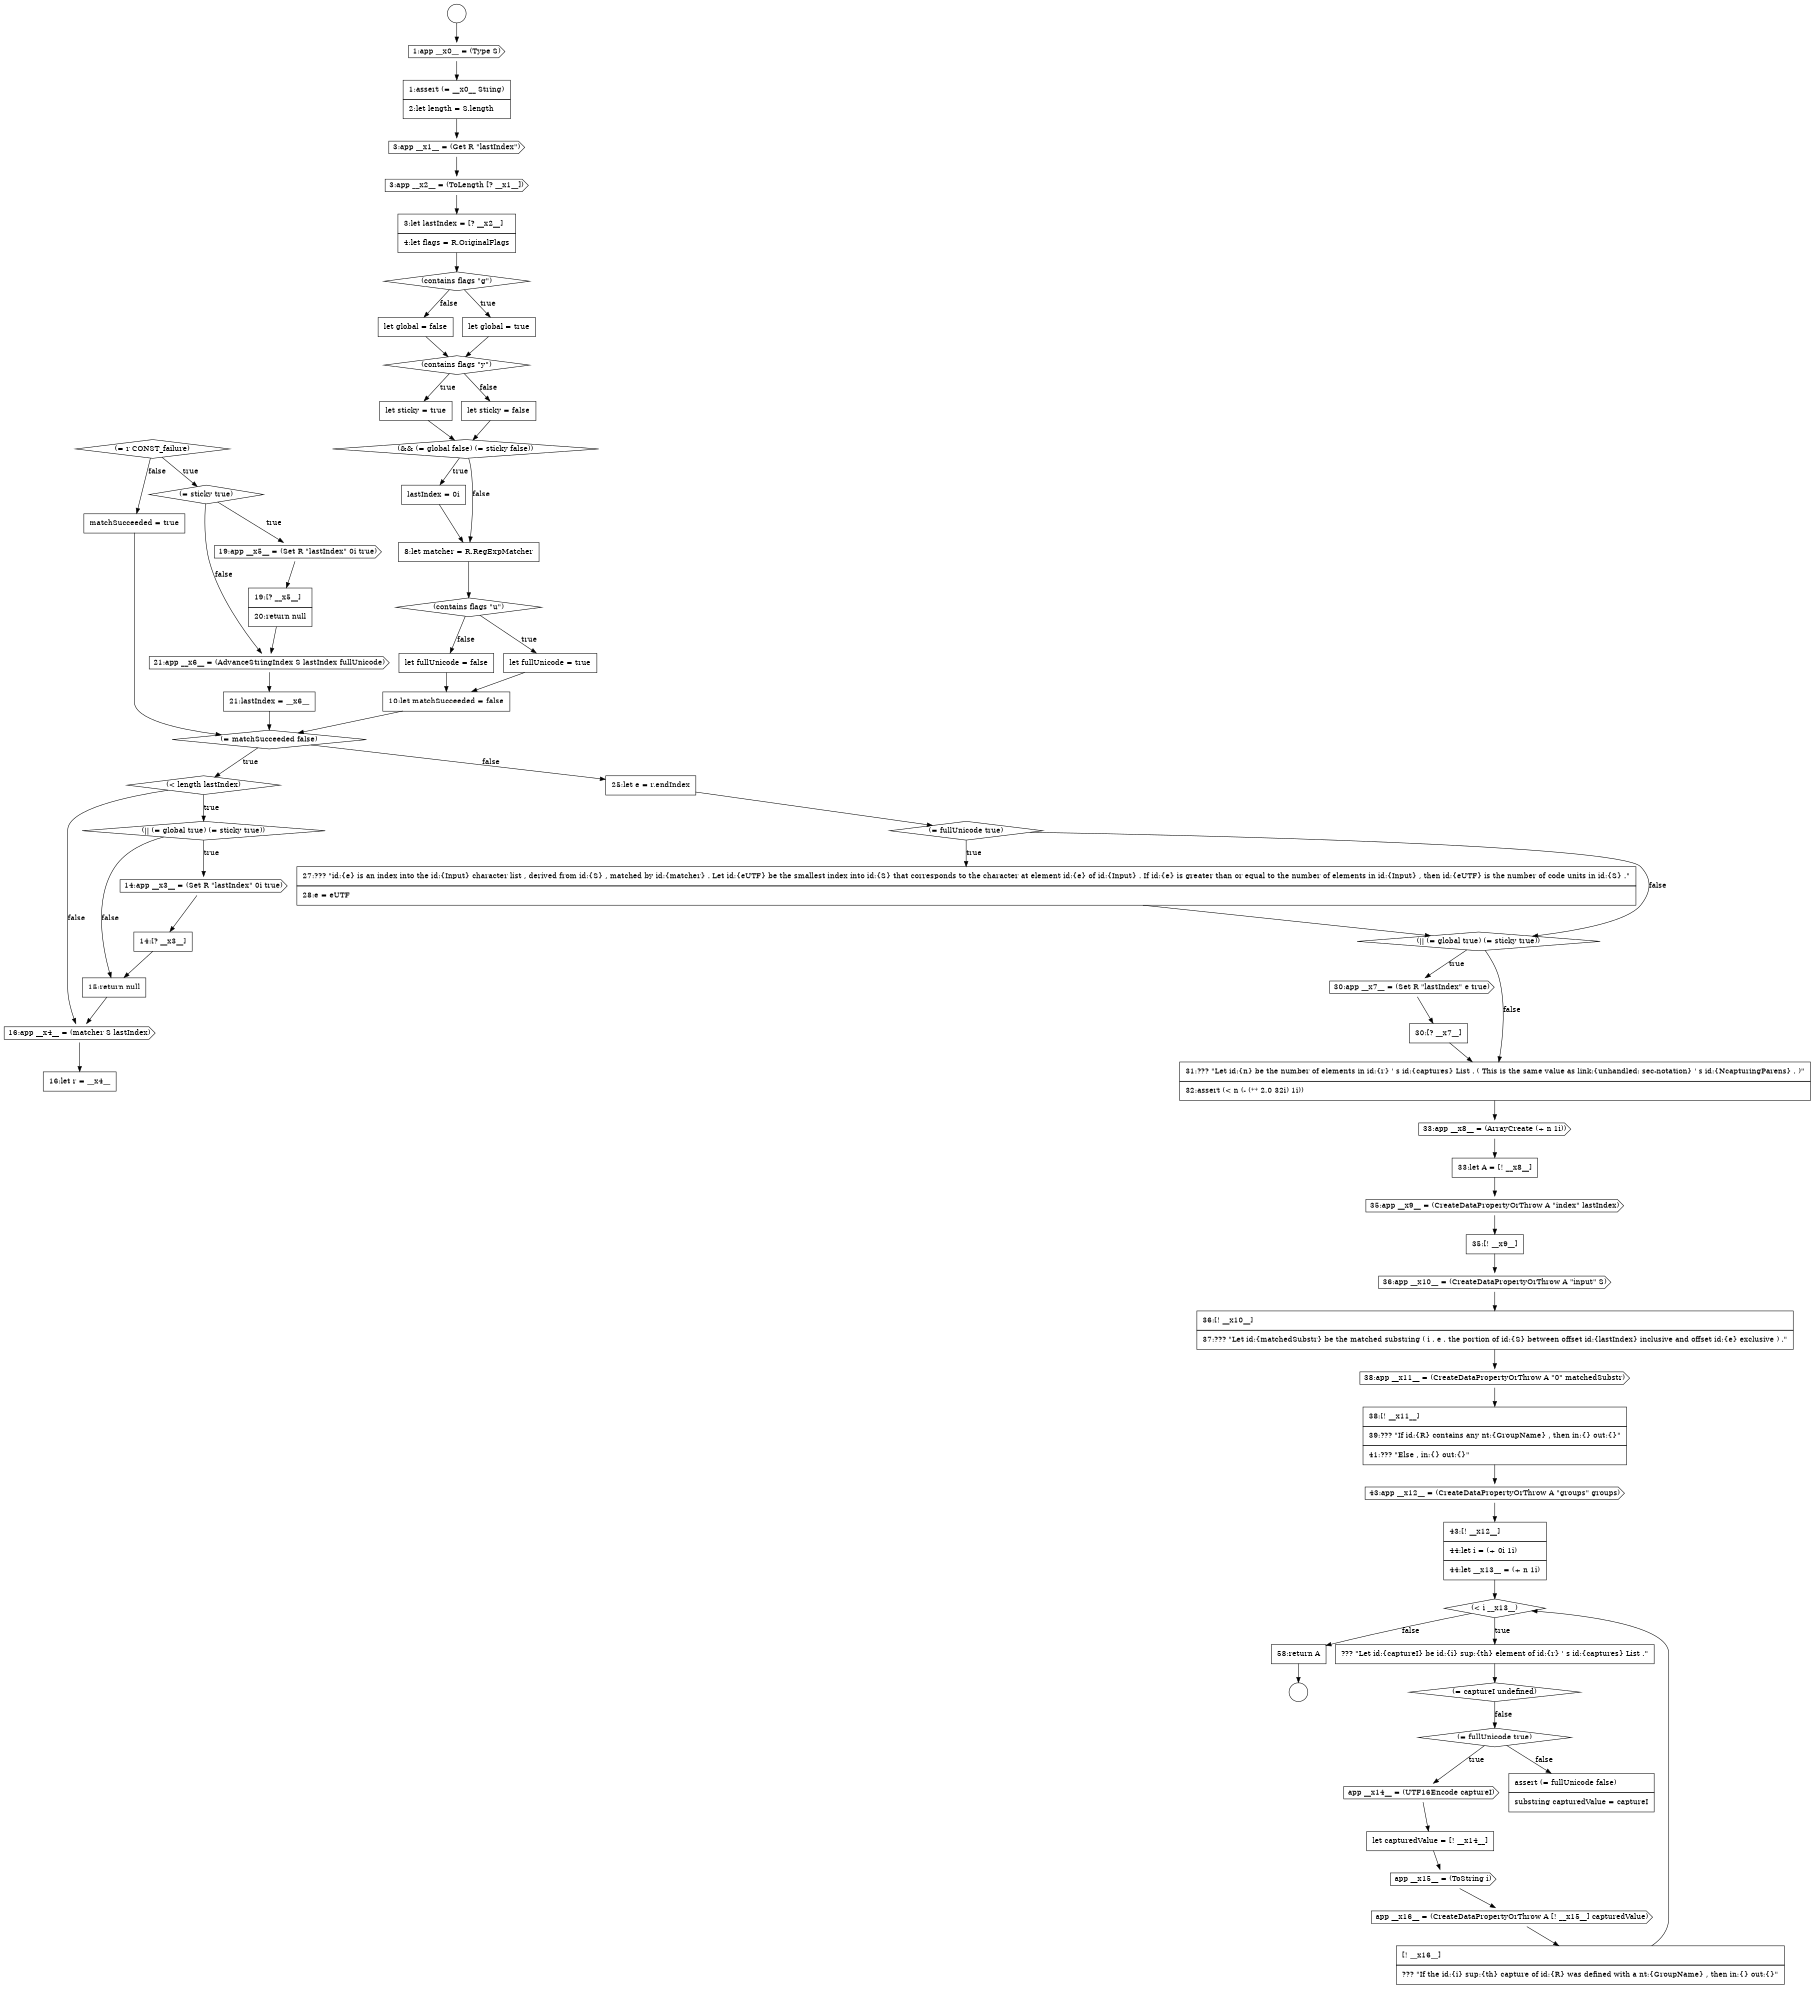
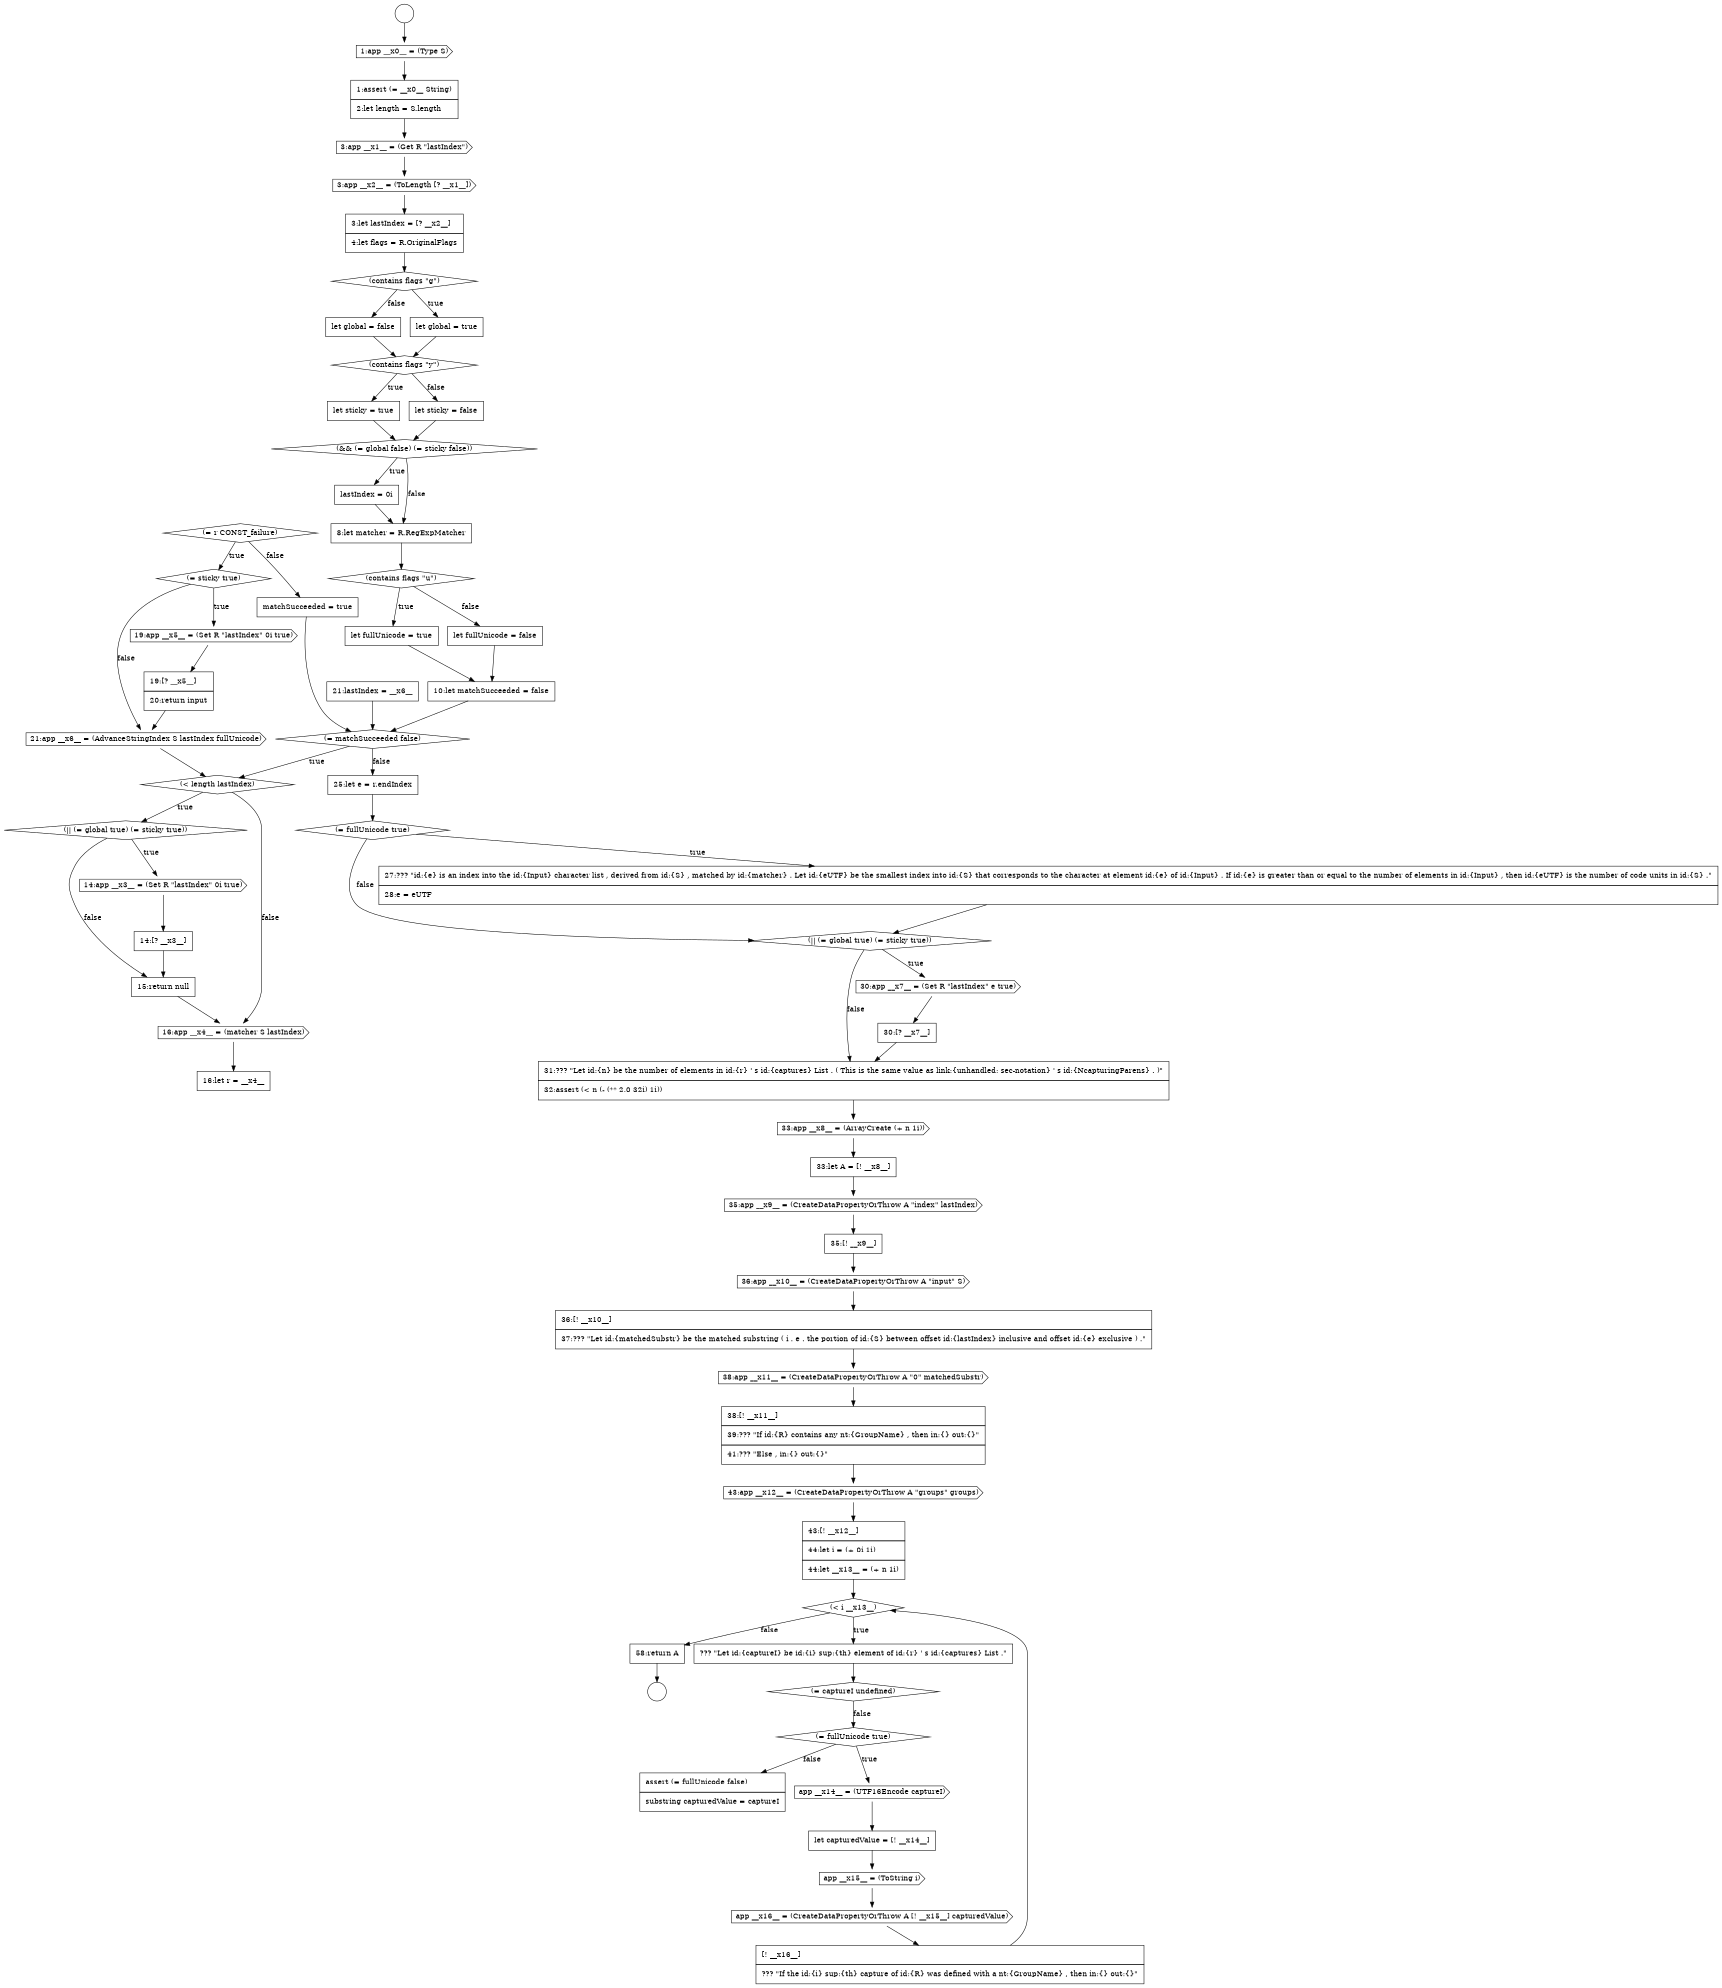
  digraph {
    node [color=black fillcolor=white shape=none style=filled]
    edge [color=black]
    n1 [label=<<font color="black">(&lt; length lastIndex)</font>> shape=diamond]
    n2 [label=<<font color="black">16:app __x4__ = (matcher S lastIndex)</font>> shape=cds]
    n3 [label=<<font color="black">(|| (= global true) (= sticky true))</font>> shape=diamond]
    n4 [label=<<font color="black">     <table border="0" cellborder="1" cellspacing="0" cellpadding="10">       <tr><td align="left">16:let r = __x4__</td></tr>     </table>   </font>> margin=0]
    n5 [label=<<font color="black">     <table border="0" cellborder="1" cellspacing="0" cellpadding="10">       <tr><td align="left">15:return null</td></tr>     </table>   </font>> margin=0]
    n6 [label=<<font color="black">14:app __x3__ = (Set R &quot;lastIndex&quot; 0i true)</font>> shape=cds]
    n7 [label=<<font color="black">(= r CONST_failure)</font>> shape=diamond]
    n8 [label=<<font color="black">     <table border="0" cellborder="1" cellspacing="0" cellpadding="10">       <tr><td align="left">matchSucceeded = true</td></tr>     </table>   </font>> margin=0]
    n9 [label=<<font color="black">(= sticky true)</font>> shape=diamond]
    n10 [label=<<font color="black">(= matchSucceeded false)</font>> shape=diamond]
    n11 [label=<<font color="black">21:app __x6__ = (AdvanceStringIndex S lastIndex fullUnicode)</font>> shape=cds]
    n12 [label=<<font color="black">19:app __x5__ = (Set R &quot;lastIndex&quot; 0i true)</font>> shape=cds]
    n13 [label=<<font color="black">     <table border="0" cellborder="1" cellspacing="0" cellpadding="10">       <tr><td align="left">58:return A</td></tr>     </table>   </font>> margin=0]
    n14 [label=" " shape=circle]
    n15 [label=<<font color="black">     <table border="0" cellborder="1" cellspacing="0" cellpadding="10">       <tr><td align="left">let global = false</td></tr>     </table>   </font>> margin=0]
    n16 [label=<<font color="black">(contains flags &quot;y&quot;)</font>> shape=diamond]
    n17 [label=<<font color="black">     <table border="0" cellborder="1" cellspacing="0" cellpadding="10">       <tr><td align="left">let sticky = true</td></tr>     </table>   </font>> margin=0]
    n18 [label=<<font color="black">     <table border="0" cellborder="1" cellspacing="0" cellpadding="10">       <tr><td align="left">let sticky = false</td></tr>     </table>   </font>> margin=0]
    n19 [label=<<font color="black">     <table border="0" cellborder="1" cellspacing="0" cellpadding="10">       <tr><td align="left">35:[! __x9__]</td></tr>     </table>   </font>> margin=0]
    n20 [label=<<font color="black">36:app __x10__ = (CreateDataPropertyOrThrow A &quot;input&quot; S)</font>> shape=cds]
    n21 [label=<<font color="black">     <table border="0" cellborder="1" cellspacing="0" cellpadding="10">       <tr><td align="left">36:[! __x10__]</td></tr>       <tr><td align="left">37:??? &quot;Let id:{matchedSubstr} be the matched substring ( i . e . the portion of id:{S} between offset id:{lastIndex} inclusive and offset id:{e} exclusive ) .&quot;</td></tr>     </table>   </font>> margin=0]
    n22 [label=<<font color="black">app __x14__ = (UTF16Encode captureI)</font>> shape=cds]
    n23 [label=<<font color="black">     <table border="0" cellborder="1" cellspacing="0" cellpadding="10">       <tr><td align="left">let capturedValue = [! __x14__]</td></tr>     </table>   </font>> margin=0]
    n24 [label=<<font color="black">app __x15__ = (ToString i)</font>> shape=cds]
    n25 [label=<<font color="black">38:app __x11__ = (CreateDataPropertyOrThrow A &quot;0&quot; matchedSubstr)</font>> shape=cds]
    n26 [label=<<font color="black">     <table border="0" cellborder="1" cellspacing="0" cellpadding="10">       <tr><td align="left">38:[! __x11__]</td></tr>       <tr><td align="left">39:??? &quot;If id:{R} contains any nt:{GroupName} , then in:{} out:{}&quot;</td></tr>       <tr><td align="left">41:??? &quot;Else , in:{} out:{}&quot;</td></tr>     </table>   </font>> margin=0]
    n27 [label=<<font color="black">     <table border="0" cellborder="1" cellspacing="0" cellpadding="10">       <tr><td align="left">27:??? &quot;id:{e} is an index into the id:{Input} character list , derived from id:{S} , matched by id:{matcher} . Let id:{eUTF} be the smallest index into id:{S} that corresponds to the character at element id:{e} of id:{Input} . If id:{e} is greater than or equal to the number of elements in id:{Input} , then id:{eUTF} is the number of code units in id:{S} .&quot;</td></tr>       <tr><td align="left">28:e = eUTF</td></tr>     </table>   </font>> margin=0]
    n28 [label=<<font color="black">(|| (= global true) (= sticky true))</font>> shape=diamond]
    n29 [label=<<font color="black">30:app __x7__ = (Set R &quot;lastIndex&quot; e true)</font>> shape=cds]
    n30 [label=<<font color="black">     <table border="0" cellborder="1" cellspacing="0" cellpadding="10">       <tr><td align="left">31:??? &quot;Let id:{n} be the number of elements in id:{r} ' s id:{captures} List . ( This is the same value as link:{unhandled: sec-notation} ' s id:{NcapturingParens} . )&quot;</td></tr>       <tr><td align="left">32:assert (&lt; n (- (** 2.0 32i) 1i))</td></tr>     </table>   </font>> margin=0]
-   n31 [label=<<font color="black">     <table border="0" cellborder="1" cellspacing="0" cellpadding="10">       <tr><td align="left">19:[? __x5__]</td></tr>       <tr><td align="left">20:return null</td></tr>     </table>   </font>> margin=0]
+   n31 [label=<<font color="black">     <table border="0" cellborder="1" cellspacing="0" cellpadding="10">       <tr><td align="left">19:[? __x5__]</td></tr>       <tr><td align="left">20:return input</td></tr>     </table>   </font>> margin=0]
    n32 [label=<<font color="black">     <table border="0" cellborder="1" cellspacing="0" cellpadding="10">       <tr><td align="left">21:lastIndex = __x6__</td></tr>     </table>   </font>> margin=0]
    n33 [label=<<font color="black">(= fullUnicode true)</font>> shape=diamond]
    n34 [label=<<font color="black">     <table border="0" cellborder="1" cellspacing="0" cellpadding="10">       <tr><td align="left">assert (= fullUnicode false)</td></tr>       <tr><td align="left">substring capturedValue = captureI</td></tr>     </table>   </font>> margin=0]
    n35 [label=<<font color="black">     <table border="0" cellborder="1" cellspacing="0" cellpadding="10">       <tr><td align="left">43:[! __x12__]</td></tr>       <tr><td align="left">44:let i = (+ 0i 1i)</td></tr>       <tr><td align="left">44:let __x13__ = (+ n 1i)</td></tr>     </table>   </font>> margin=0]
    n36 [label=<<font color="black">(&lt; i __x13__)</font>> shape=diamond]
    n37 [label=<<font color="black">     <table border="0" cellborder="1" cellspacing="0" cellpadding="10">       <tr><td align="left">??? &quot;Let id:{captureI} be id:{i} sup:{th} element of id:{r} ' s id:{captures} List .&quot;</td></tr>     </table>   </font>> margin=0]
    n38 [label=<<font color="black">     <table border="0" cellborder="1" cellspacing="0" cellpadding="10">       <tr><td align="left">30:[? __x7__]</td></tr>     </table>   </font>> margin=0]
    n39 [label=<<font color="black">     <table border="0" cellborder="1" cellspacing="0" cellpadding="10">       <tr><td align="left">1:assert (= __x0__ String)</td></tr>       <tr><td align="left">2:let length = S.length</td></tr>     </table>   </font>> margin=0]
    n40 [label=<<font color="black">3:app __x1__ = (Get R &quot;lastIndex&quot;)</font>> shape=cds]
    n41 [label=<<font color="black">3:app __x2__ = (ToLength [? __x1__])</font>> shape=cds]
    n42 [label=<<font color="black">app __x16__ = (CreateDataPropertyOrThrow A [! __x15__] capturedValue)</font>> shape=cds]
    n43 [label=<<font color="black">     <table border="0" cellborder="1" cellspacing="0" cellpadding="10">       <tr><td align="left">[! __x16__]</td></tr>       <tr><td align="left">??? &quot;If the id:{i} sup:{th} capture of id:{R} was defined with a nt:{GroupName} , then in:{} out:{}&quot;</td></tr>     </table>   </font>> margin=0]
    n44 [label=<<font color="black">33:app __x8__ = (ArrayCreate (+ n 1i))</font>> shape=cds]
    n45 [label=<<font color="black">     <table border="0" cellborder="1" cellspacing="0" cellpadding="10">       <tr><td align="left">33:let A = [! __x8__]</td></tr>     </table>   </font>> margin=0]
    n46 [label=<<font color="black">(= captureI undefined)</font>> shape=diamond]
    n47 [label=<<font color="black">     <table border="0" cellborder="1" cellspacing="0" cellpadding="10">       <tr><td align="left">3:let lastIndex = [? __x2__]</td></tr>       <tr><td align="left">4:let flags = R.OriginalFlags</td></tr>     </table>   </font>> margin=0]
    n48 [label=<<font color="black">(contains flags &quot;g&quot;)</font>> shape=diamond]
    n49 [label=<<font color="black">     <table border="0" cellborder="1" cellspacing="0" cellpadding="10">       <tr><td align="left">let global = true</td></tr>     </table>   </font>> margin=0]
    n50 [label=<<font color="black">43:app __x12__ = (CreateDataPropertyOrThrow A &quot;groups&quot; groups)</font>> shape=cds]
    n51 [label=<<font color="black">(&amp;&amp; (= global false) (= sticky false))</font>> shape=diamond]
    n52 [label=<<font color="black">     <table border="0" cellborder="1" cellspacing="0" cellpadding="10">       <tr><td align="left">lastIndex = 0i</td></tr>     </table>   </font>> margin=0]
    n53 [label=<<font color="black">     <table border="0" cellborder="1" cellspacing="0" cellpadding="10">       <tr><td align="left">8:let matcher = R.RegExpMatcher</td></tr>     </table>   </font>> margin=0]
    n54 [label=<<font color="black">(contains flags &quot;u&quot;)</font>> shape=diamond]
    n55 [label=<<font color="black">1:app __x0__ = (Type S)</font>> shape=cds]
    n56 [label=<<font color="black">     <table border="0" cellborder="1" cellspacing="0" cellpadding="10">       <tr><td align="left">25:let e = r.endIndex</td></tr>     </table>   </font>> margin=0]
    n57 [label=<<font color="black">35:app __x9__ = (CreateDataPropertyOrThrow A &quot;index&quot; lastIndex)</font>> shape=cds]
    n58 [label=<<font color="black">     <table border="0" cellborder="1" cellspacing="0" cellpadding="10">       <tr><td align="left">14:[? __x3__]</td></tr>     </table>   </font>> margin=0]
    n59 [label=<<font color="black">(= fullUnicode true)</font>> shape=diamond]
    n60 [label=<<font color="black">     <table border="0" cellborder="1" cellspacing="0" cellpadding="10">       <tr><td align="left">let fullUnicode = false</td></tr>     </table>   </font>> margin=0]
    n61 [label=<<font color="black">     <table border="0" cellborder="1" cellspacing="0" cellpadding="10">       <tr><td align="left">10:let matchSucceeded = false</td></tr>     </table>   </font>> margin=0]
    n62 [label=" " shape=circle]
    n63 [label=<<font color="black">     <table border="0" cellborder="1" cellspacing="0" cellpadding="10">       <tr><td align="left">let fullUnicode = true</td></tr>     </table>   </font>> margin=0]
    n1 -> n2 [label=<<font color="black">false</font>>]
    n1 -> n3 [label=<<font color="black">true</font>>]
    n2 -> n4
    n3 -> n5 [label=<<font color="black">false</font>>]
    n3 -> n6 [label=<<font color="black">true</font>>]
    n5 -> n2
    n6 -> n58
    n7 -> n8 [label=<<font color="black">false</font>>]
    n7 -> n9 [label=<<font color="black">true</font>>]
    n8 -> n10
    n9 -> n11 [label=<<font color="black">false</font>>]
    n9 -> n12 [label=<<font color="black">true</font>>]
    n10 -> n1 [label=<<font color="black">true</font>>]
    n10 -> n56 [label=<<font color="black">false</font>>]
-   n11 -> n32
+   n11 -> n1
    n12 -> n31
    n13 -> n14
    n15 -> n16
    n16 -> n17 [label=<<font color="black">true</font>>]
    n16 -> n18 [label=<<font color="black">false</font>>]
    n17 -> n51
    n18 -> n51
    n19 -> n20
    n20 -> n21
    n21 -> n25
    n22 -> n23
    n23 -> n24
    n24 -> n42
    n25 -> n26
    n26 -> n50
    n27 -> n28
    n28 -> n29 [label=<<font color="black">true</font>>]
    n28 -> n30 [label=<<font color="black">false</font>>]
    n29 -> n38
    n30 -> n44
    n31 -> n11
    n32 -> n10
    n33 -> n22 [label=<<font color="black">true</font>>]
    n33 -> n34 [label=<<font color="black">false</font>>]
    n35 -> n36
    n36 -> n13 [label=<<font color="black">false</font>>]
    n36 -> n37 [label=<<font color="black">true</font>>]
    n37 -> n46
    n38 -> n30
    n39 -> n40
    n40 -> n41
    n41 -> n47
    n42 -> n43
    n43 -> n36
    n44 -> n45
    n45 -> n57
    n46 -> n33 [label=<<font color="black">false</font>>]
    n47 -> n48
    n48 -> n15 [label=<<font color="black">false</font>>]
    n48 -> n49 [label=<<font color="black">true</font>>]
    n49 -> n16
    n50 -> n35
    n51 -> n52 [label=<<font color="black">true</font>>]
    n51 -> n53 [label=<<font color="black">false</font>>]
    n52 -> n53
    n53 -> n54
    n54 -> n60 [label=<<font color="black">false</font>>]
    n54 -> n63 [label=<<font color="black">true</font>>]
    n55 -> n39
    n56 -> n59
    n57 -> n19
    n58 -> n5
    n59 -> n27 [label=<<font color="black">true</font>>]
    n59 -> n28 [label=<<font color="black">false</font>>]
    n60 -> n61
    n61 -> n10
    n62 -> n55
    n63 -> n61
  }
